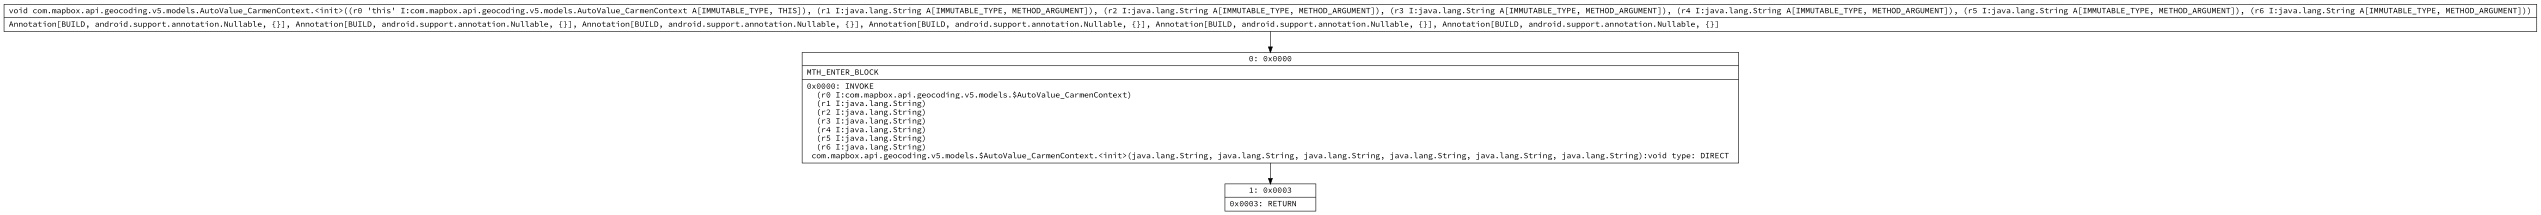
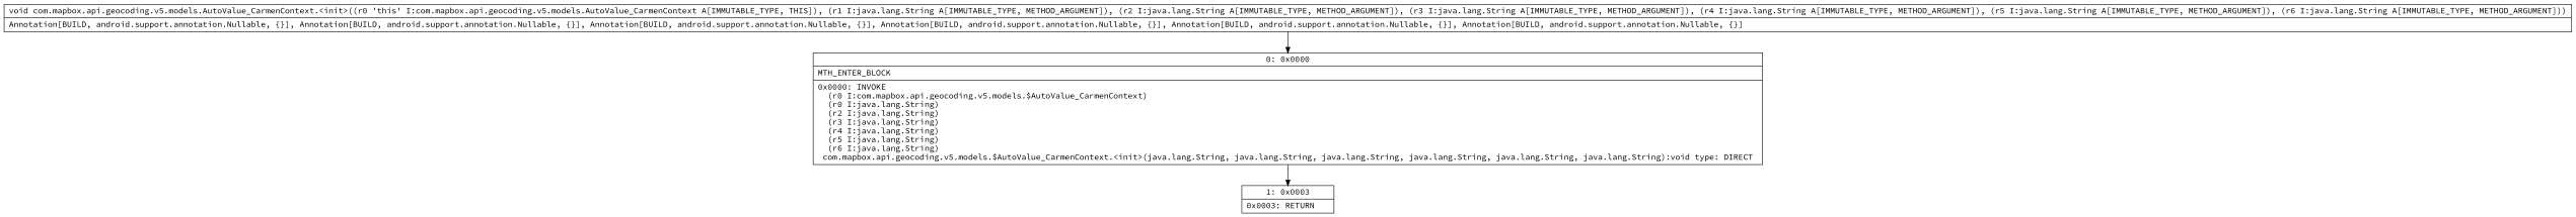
  digraph {
    fontname="Source Code Pro"
    node [shape=record fontname="Source Code Pro"]
    edge [fontname="Source Code Pro"]
-   n1 [label="{0\:\ 0x0000|MTH_ENTER_BLOCK\l|0x0000: INVOKE  \l  (r0 I:com.mapbox.api.geocoding.v5.models.$AutoValue_CarmenContext)\l  (r1 I:java.lang.String)\l  (r2 I:java.lang.String)\l  (r3 I:java.lang.String)\l  (r4 I:java.lang.String)\l  (r5 I:java.lang.String)\l  (r6 I:java.lang.String)\l com.mapbox.api.geocoding.v5.models.$AutoValue_CarmenContext.\<init\>(java.lang.String, java.lang.String, java.lang.String, java.lang.String, java.lang.String, java.lang.String):void type: DIRECT \l}"]
+   n1 [label="{0\:\ 0x0000|MTH_ENTER_BLOCK\l|0x0000: INVOKE  \l  (r0 I:com.mapbox.api.geocoding.v5.models.$AutoValue_CarmenContext)\l  (r0 I:java.lang.String)\l  (r2 I:java.lang.String)\l  (r3 I:java.lang.String)\l  (r4 I:java.lang.String)\l  (r5 I:java.lang.String)\l  (r6 I:java.lang.String)\l com.mapbox.api.geocoding.v5.models.$AutoValue_CarmenContext.\<init\>(java.lang.String, java.lang.String, java.lang.String, java.lang.String, java.lang.String, java.lang.String):void type: DIRECT \l}"]
    n2 [label="{1\:\ 0x0003|0x0003: RETURN   \l}"]
    n3 [label="{void com.mapbox.api.geocoding.v5.models.AutoValue_CarmenContext.\<init\>((r0 'this' I:com.mapbox.api.geocoding.v5.models.AutoValue_CarmenContext A[IMMUTABLE_TYPE, THIS]), (r1 I:java.lang.String A[IMMUTABLE_TYPE, METHOD_ARGUMENT]), (r2 I:java.lang.String A[IMMUTABLE_TYPE, METHOD_ARGUMENT]), (r3 I:java.lang.String A[IMMUTABLE_TYPE, METHOD_ARGUMENT]), (r4 I:java.lang.String A[IMMUTABLE_TYPE, METHOD_ARGUMENT]), (r5 I:java.lang.String A[IMMUTABLE_TYPE, METHOD_ARGUMENT]), (r6 I:java.lang.String A[IMMUTABLE_TYPE, METHOD_ARGUMENT]))  | Annotation[BUILD, android.support.annotation.Nullable, \{\}], Annotation[BUILD, android.support.annotation.Nullable, \{\}], Annotation[BUILD, android.support.annotation.Nullable, \{\}], Annotation[BUILD, android.support.annotation.Nullable, \{\}], Annotation[BUILD, android.support.annotation.Nullable, \{\}], Annotation[BUILD, android.support.annotation.Nullable, \{\}]\l}"]
    n1 -> n2
    n3 -> n1
  }
